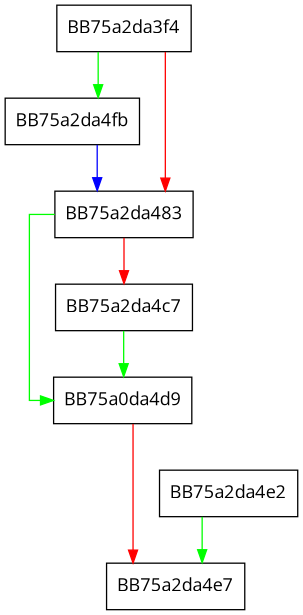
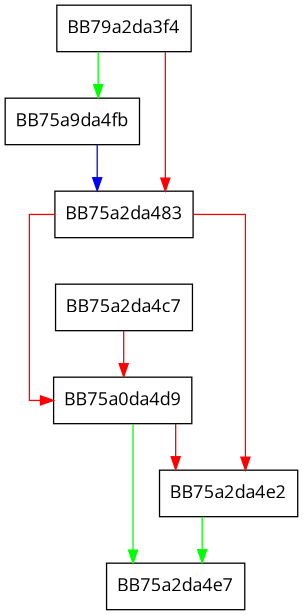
  digraph {
    fontname="Open Sans"
    splines=ortho
    node [fontname="Open Sans" shape=box]
    edge [color=green fontname="Open Sans"]
-   BB75a2da3f4
-   BB75a2da4fb
+   BB75a2da3f4 [label=BB79a2da3f4]
+   BB75a2da4fb [label=BB75a9da4fb]
    n3 [label=BB75a2da483]
    n4 [label=BB75a0da4d9]
    BB75a2da4c7
    BB75a2da4e7
    BB75a2da4e2
    BB75a2da3f4 -> BB75a2da4fb
    BB75a2da3f4 -> n3 [color=red]
    BB75a2da4fb -> n3 [color=blue]
-   n3 -> n4
-   n3 -> BB75a2da4c7 [color=red]
-   n4 -> BB75a2da4e7 [color=red]
-   BB75a2da4c7 -> n4
+   n3 -> n4 [color=red]
+   n3 -> BB75a2da4e2 [color=red]
+   n4 -> BB75a2da4e7
+   n4 -> BB75a2da4e2 [color=red]
+   BB75a2da4c7 -> n4 [color=red]
    BB75a2da4e2 -> BB75a2da4e7
  }
